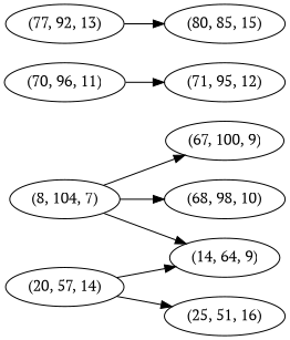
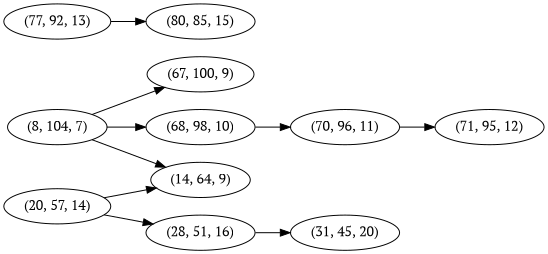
  digraph {
    fontname="PT Serif"
    rankdir=LR
    node [fontname="PT Serif"]
    edge [fontname="PT Serif"]
    "(8, 104, 7)"
    "(14, 64, 9)"
    "(67, 100, 9)"
    "(68, 98, 10)"
    "(20, 57, 14)"
-   "(25, 51, 16)"
+   "(25, 51, 16)" [label="(28, 51, 16)"]
+   "(31, 45, 20)"
    n8 [label="(70, 96, 11)"]
    "(71, 95, 12)"
    "(77, 92, 13)"
    "(80, 85, 15)"
    "(8, 104, 7)" -> "(14, 64, 9)"
    "(8, 104, 7)" -> "(67, 100, 9)"
    "(8, 104, 7)" -> "(68, 98, 10)"
+   "(68, 98, 10)" -> n8
    "(20, 57, 14)" -> "(14, 64, 9)"
    "(20, 57, 14)" -> "(25, 51, 16)"
+   "(25, 51, 16)" -> "(31, 45, 20)"
    n8 -> "(71, 95, 12)"
    "(77, 92, 13)" -> "(80, 85, 15)"
  }
